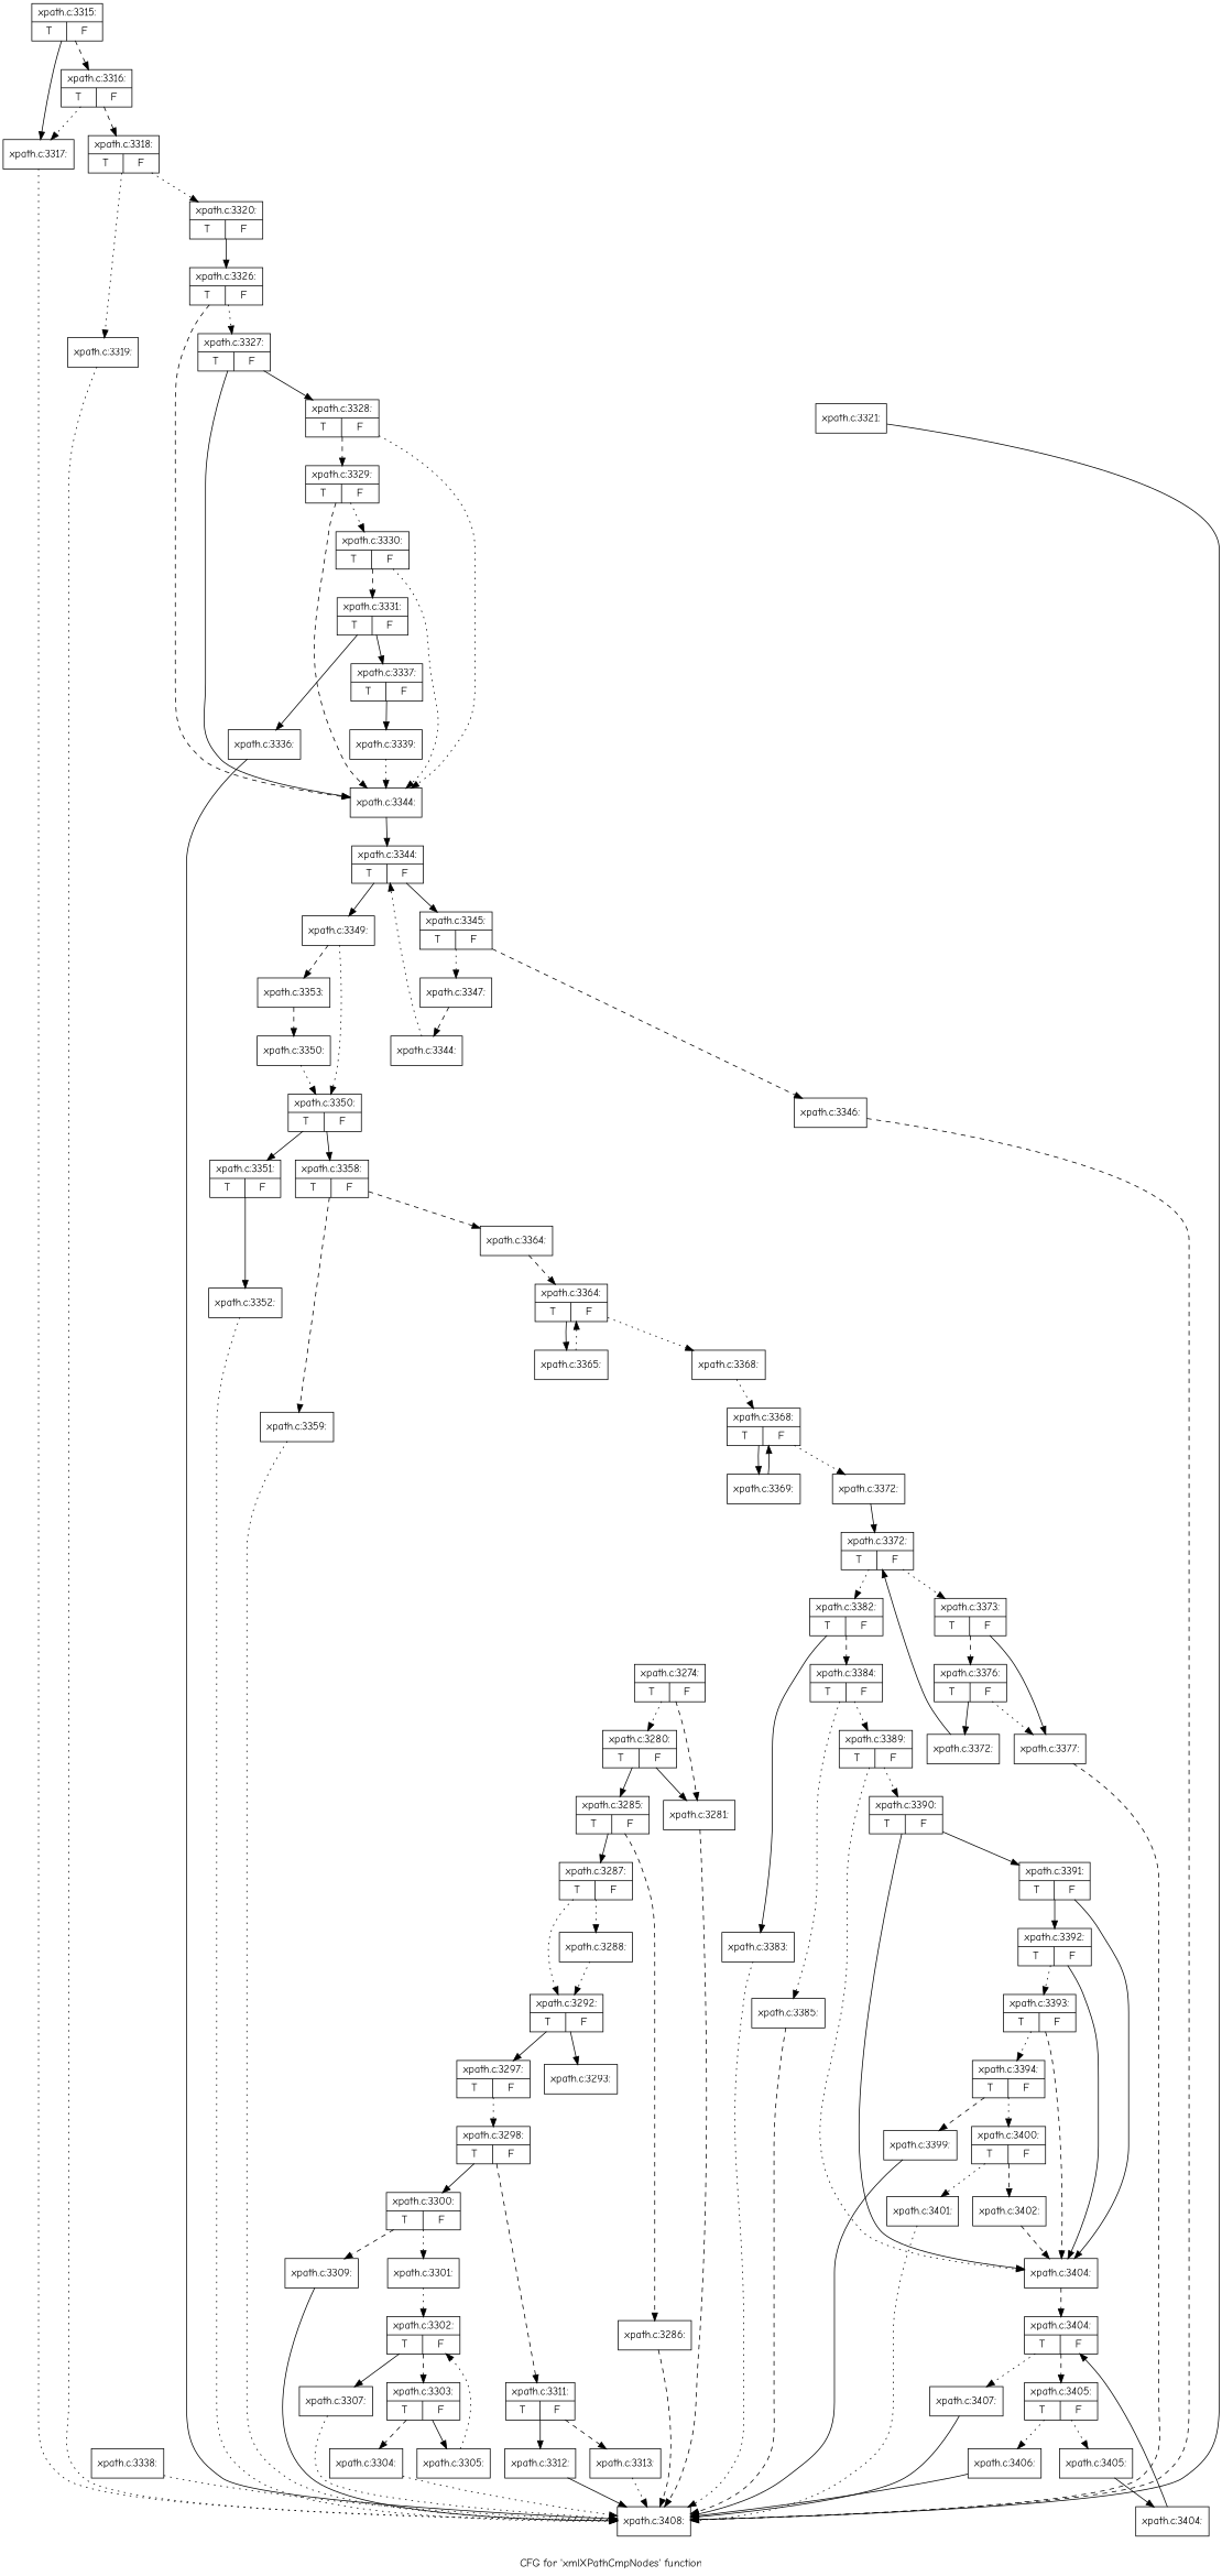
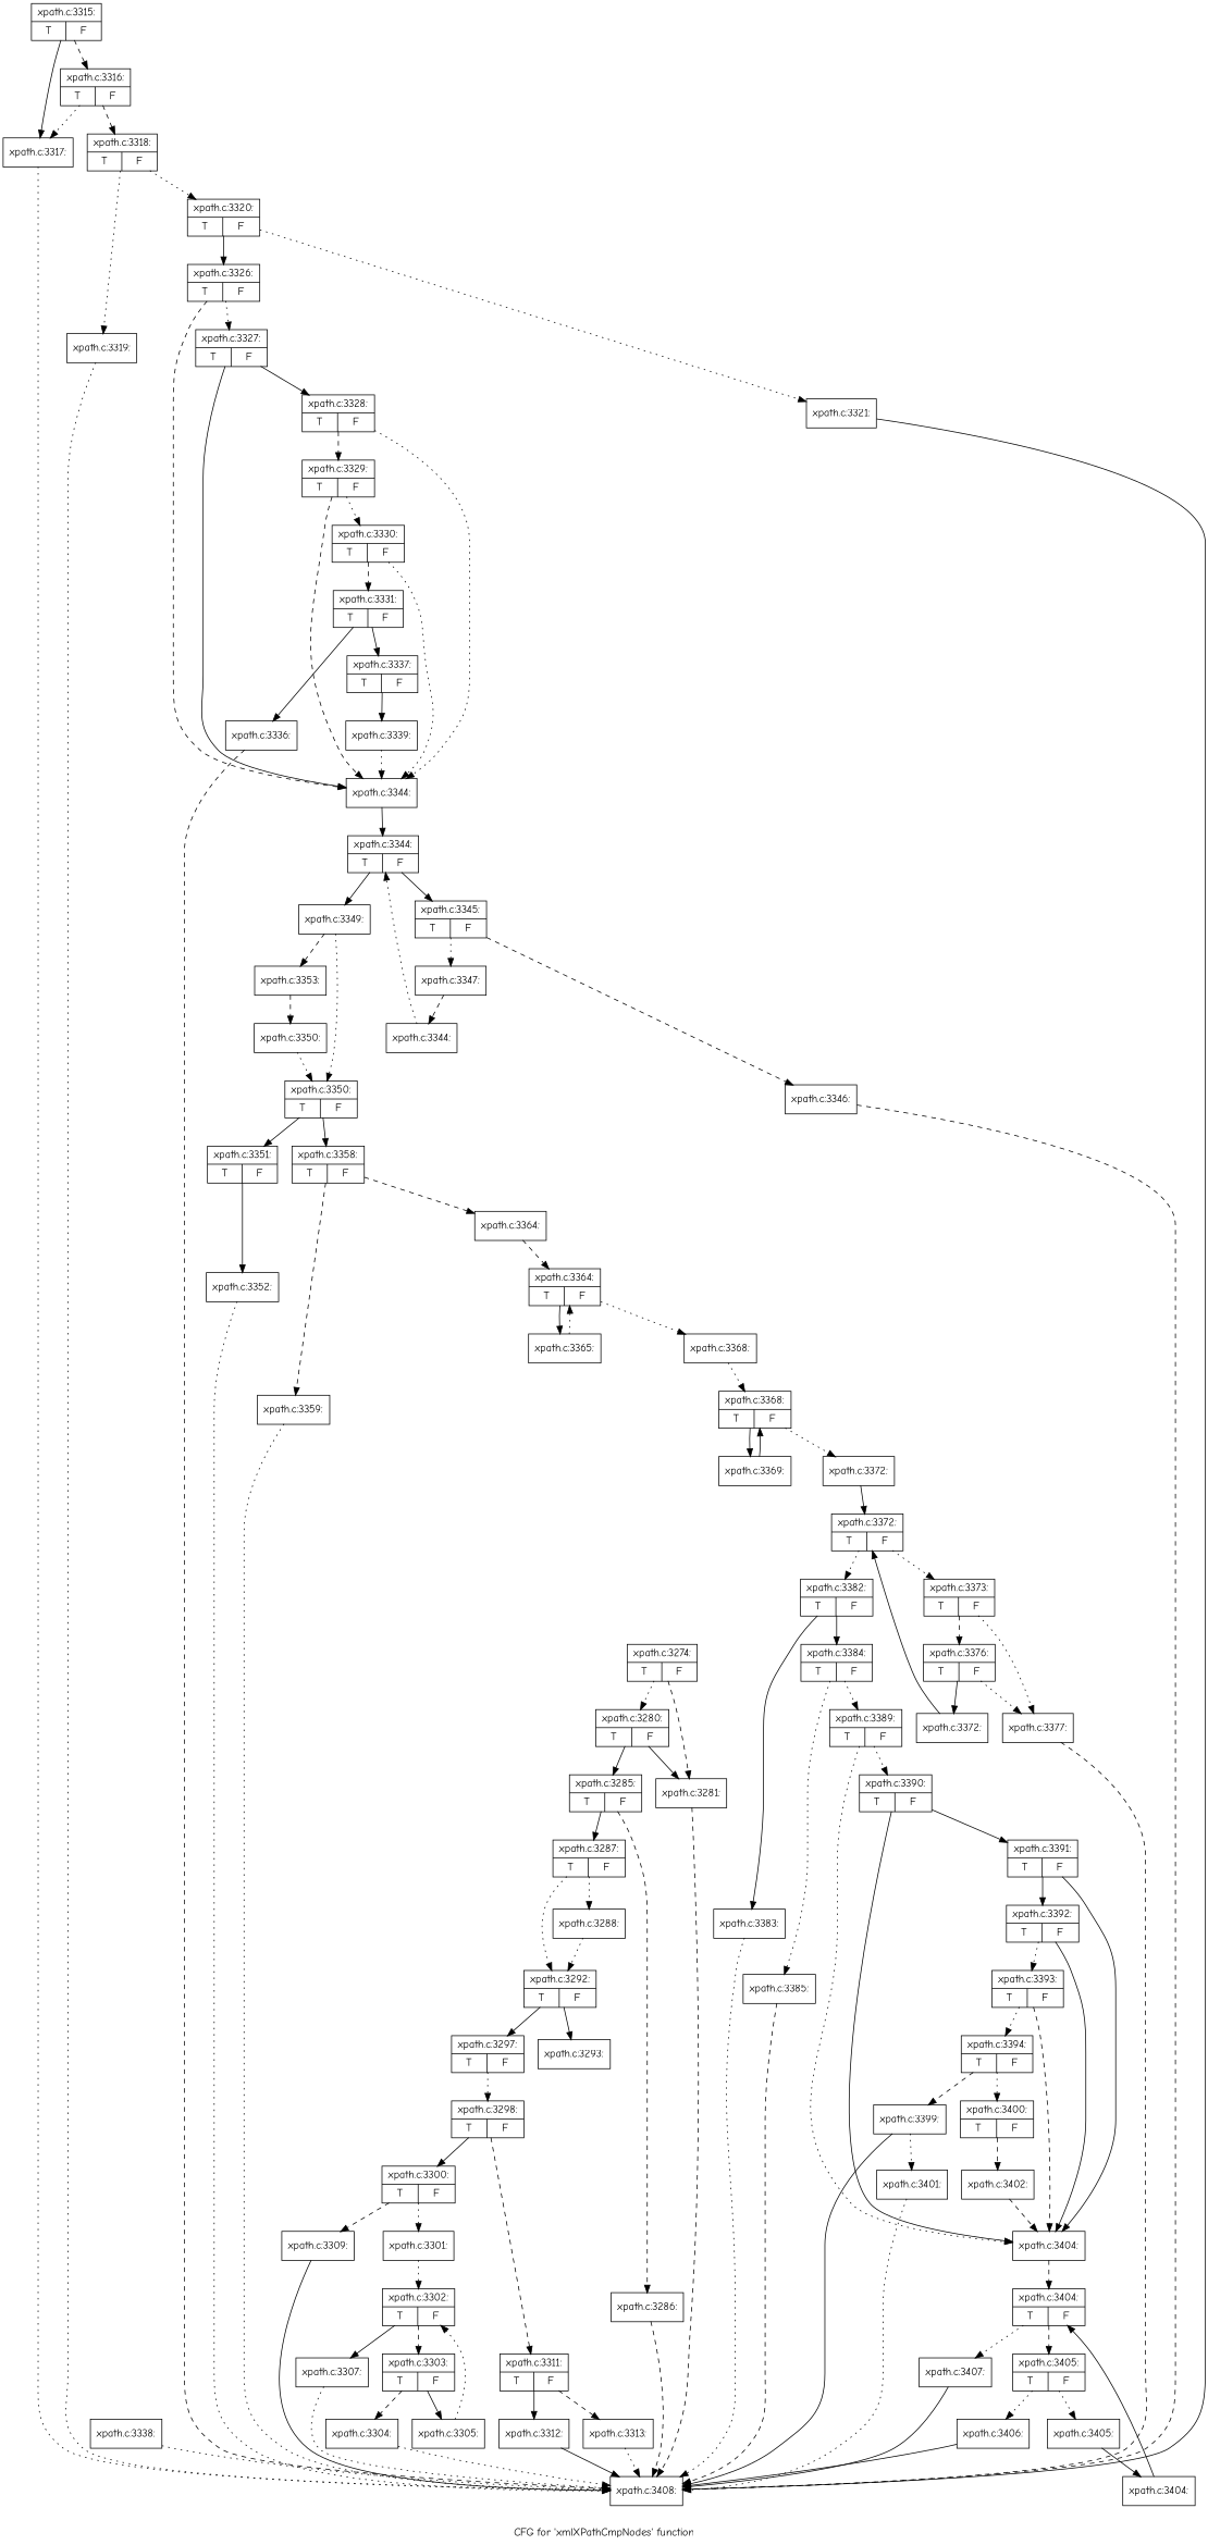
  digraph {
    fontname="Comic Neue"
    label="CFG for 'xmlXPathCmpNodes' function"
    node [fontname="Comic Neue" shape=record]
    edge [fontname="Comic Neue" style=dotted]
    n1 [label="{xpath.c:3274:|{<s0>T|<s1>F}}"]
    n2 [label="{xpath.c:3281:}"]
    n3 [label="{xpath.c:3280:|{<s0>T|<s1>F}}"]
    n4 [label="{xpath.c:3408:}"]
    n5 [label="{xpath.c:3285:|{<s0>T|<s1>F}}"]
    n6 [label="{xpath.c:3286:}"]
    n7 [label="{xpath.c:3287:|{<s0>T|<s1>F}}"]
    n8 [label="{xpath.c:3288:}"]
    n9 [label="{xpath.c:3292:|{<s0>T|<s1>F}}"]
    n10 [label="{xpath.c:3293:}"]
    n11 [label="{xpath.c:3297:|{<s0>T|<s1>F}}"]
    n12 [label="{xpath.c:3298:|{<s0>T|<s1>F}}"]
    n13 [label="{xpath.c:3300:|{<s0>T|<s1>F}}"]
    n14 [label="{xpath.c:3311:|{<s0>T|<s1>F}}"]
    n15 [label="{xpath.c:3315:|{<s0>T|<s1>F}}"]
    n16 [label="{xpath.c:3317:}"]
    n17 [label="{xpath.c:3316:|{<s0>T|<s1>F}}"]
    n18 [label="{xpath.c:3301:}"]
    n19 [label="{xpath.c:3309:}"]
    n20 [label="{xpath.c:3312:}"]
    n21 [label="{xpath.c:3313:}"]
    n22 [label="{xpath.c:3318:|{<s0>T|<s1>F}}"]
    n23 [label="{xpath.c:3302:|{<s0>T|<s1>F}}"]
    n24 [label="{xpath.c:3303:|{<s0>T|<s1>F}}"]
    n25 [label="{xpath.c:3307:}"]
    n26 [label="{xpath.c:3304:}"]
    n27 [label="{xpath.c:3305:}"]
    n28 [label="{xpath.c:3319:}"]
    n29 [label="{xpath.c:3320:|{<s0>T|<s1>F}}"]
    n30 [label="{xpath.c:3321:}"]
    n31 [label="{xpath.c:3326:|{<s0>T|<s1>F}}"]
    n32 [label="{xpath.c:3327:|{<s0>T|<s1>F}}"]
    n33 [label="{xpath.c:3344:}"]
    n34 [label="{xpath.c:3328:|{<s0>T|<s1>F}}"]
    n35 [label="{xpath.c:3344:|{<s0>T|<s1>F}}"]
    n36 [label="{xpath.c:3329:|{<s0>T|<s1>F}}"]
    n37 [label="{xpath.c:3345:|{<s0>T|<s1>F}}"]
    n38 [label="{xpath.c:3349:}"]
    n39 [label="{xpath.c:3330:|{<s0>T|<s1>F}}"]
    n40 [label="{xpath.c:3331:|{<s0>T|<s1>F}}"]
    n41 [label="{xpath.c:3336:}"]
    n42 [label="{xpath.c:3337:|{<s0>T|<s1>F}}"]
    n43 [label="{xpath.c:3339:}"]
    n44 [label="{xpath.c:3338:}"]
    n45 [label="{xpath.c:3346:}"]
    n46 [label="{xpath.c:3347:}"]
    n47 [label="{xpath.c:3350:|{<s0>T|<s1>F}}"]
    n48 [label="{xpath.c:3353:}"]
    n49 [label="{xpath.c:3344:}"]
    n50 [label="{xpath.c:3351:|{<s0>T|<s1>F}}"]
    n51 [label="{xpath.c:3358:|{<s0>T|<s1>F}}"]
    n52 [label="{xpath.c:3352:}"]
    n53 [label="{xpath.c:3359:}"]
    n54 [label="{xpath.c:3364:}"]
    n55 [label="{xpath.c:3350:}"]
    n56 [label="{xpath.c:3364:|{<s0>T|<s1>F}}"]
    n57 [label="{xpath.c:3365:}"]
    n58 [label="{xpath.c:3368:}"]
    n59 [label="{xpath.c:3368:|{<s0>T|<s1>F}}"]
    n60 [label="{xpath.c:3369:}"]
    n61 [label="{xpath.c:3372:}"]
    n62 [label="{xpath.c:3372:|{<s0>T|<s1>F}}"]
    n63 [label="{xpath.c:3373:|{<s0>T|<s1>F}}"]
    n64 [label="{xpath.c:3382:|{<s0>T|<s1>F}}"]
    n65 [label="{xpath.c:3377:}"]
    n66 [label="{xpath.c:3376:|{<s0>T|<s1>F}}"]
    n67 [label="{xpath.c:3383:}"]
    n68 [label="{xpath.c:3384:|{<s0>T|<s1>F}}"]
    n69 [label="{xpath.c:3372:}"]
    n70 [label="{xpath.c:3385:}"]
    n71 [label="{xpath.c:3389:|{<s0>T|<s1>F}}"]
    n72 [label="{xpath.c:3390:|{<s0>T|<s1>F}}"]
    n73 [label="{xpath.c:3404:}"]
    n74 [label="{xpath.c:3391:|{<s0>T|<s1>F}}"]
    n75 [label="{xpath.c:3404:|{<s0>T|<s1>F}}"]
    n76 [label="{xpath.c:3392:|{<s0>T|<s1>F}}"]
    n77 [label="{xpath.c:3405:|{<s0>T|<s1>F}}"]
    n78 [label="{xpath.c:3407:}"]
    n79 [label="{xpath.c:3393:|{<s0>T|<s1>F}}"]
    n80 [label="{xpath.c:3394:|{<s0>T|<s1>F}}"]
    n81 [label="{xpath.c:3399:}"]
    n82 [label="{xpath.c:3400:|{<s0>T|<s1>F}}"]
    n83 [label="{xpath.c:3401:}"]
    n84 [label="{xpath.c:3402:}"]
    n85 [label="{xpath.c:3406:}"]
    n86 [label="{xpath.c:3405:}"]
    n87 [label="{xpath.c:3404:}"]
    n1 -> n2 [style=dashed]
    n1 -> n3
    n2 -> n4 [style=dashed]
    n3 -> n2 [style=solid]
    n3 -> n5 [style=solid]
    n5 -> n6 [style=dashed]
    n5 -> n7 [style=solid]
    n6 -> n4 [style=dashed]
    n7 -> n8
    n7 -> n9
    n8 -> n9
    n9 -> n10 [style=solid]
    n9 -> n11 [style=solid]
    n11 -> n12
    n12 -> n13 [style=solid]
    n12 -> n14 [style=dashed]
    n13 -> n18
    n13 -> n19 [style=dashed]
    n14 -> n20 [style=solid]
    n14 -> n21 [style=dashed]
    n15 -> n16 [style=solid]
    n15 -> n17 [style=dashed]
    n16 -> n4
    n17 -> n16
    n17 -> n22 [style=dashed]
    n18 -> n23
    n19 -> n4 [style=solid]
    n20 -> n4 [style=solid]
    n21 -> n4
    n22 -> n28
    n22 -> n29
    n23 -> n24 [style=dashed]
    n23 -> n25 [style=solid]
    n24 -> n26 [style=dashed]
    n24 -> n27 [style=solid]
    n25 -> n4
    n26 -> n4
    n27 -> n23
    n28 -> n4
+   n29 -> n30
    n29 -> n31 [style=solid]
    n30 -> n4 [style=solid]
    n31 -> n32
    n31 -> n33 [style=dashed]
    n32 -> n33 [style=solid]
    n32 -> n34 [style=solid]
    n33 -> n35 [style=solid]
    n34 -> n33
    n34 -> n36 [style=dashed]
    n35 -> n37 [style=solid]
    n35 -> n38 [style=solid]
    n36 -> n33 [style=dashed]
    n36 -> n39
    n37 -> n45 [style=dashed]
    n37 -> n46
    n38 -> n47
    n38 -> n48 [style=dashed]
    n39 -> n33
    n39 -> n40 [style=dashed]
    n40 -> n41 [style=solid]
    n40 -> n42 [style=solid]
-   n41 -> n4 [style=solid]
+   n41 -> n4 [style=dashed]
    n42 -> n43 [style=solid]
    n43 -> n33
    n44 -> n4
    n45 -> n4 [style=dashed]
    n46 -> n49 [style=dashed]
    n47 -> n50 [style=solid]
    n47 -> n51 [style=solid]
    n48 -> n55 [style=dashed]
    n49 -> n35
    n50 -> n52 [style=solid]
    n51 -> n53 [style=dashed]
    n51 -> n54 [style=dashed]
    n52 -> n4
    n53 -> n4
    n54 -> n56 [style=dashed]
    n55 -> n47
    n56 -> n57 [style=solid]
    n56 -> n58
    n57 -> n56
    n58 -> n59
    n59 -> n60 [style=solid]
    n59 -> n61
    n60 -> n59 [style=solid]
    n61 -> n62 [style=solid]
    n62 -> n63
    n62 -> n64
-   n63 -> n65 [style=solid]
+   n63 -> n65
    n63 -> n66 [style=dashed]
    n64 -> n67 [style=solid]
-   n64 -> n68 [style=dashed]
+   n64 -> n68 [style=solid]
    n65 -> n4 [style=dashed]
    n66 -> n65
    n66 -> n69 [style=solid]
    n67 -> n4
    n68 -> n70
    n68 -> n71
    n69 -> n62 [style=solid]
    n70 -> n4 [style=dashed]
    n71 -> n72
    n71 -> n73
    n72 -> n73 [style=solid]
    n72 -> n74 [style=solid]
    n73 -> n75 [style=dashed]
    n74 -> n73 [style=solid]
    n74 -> n76 [style=solid]
    n75 -> n77 [style=dashed]
    n75 -> n78
    n76 -> n73 [style=solid]
    n76 -> n79
    n77 -> n85
    n77 -> n86
    n78 -> n4 [style=solid]
    n79 -> n73 [style=dashed]
    n79 -> n80
    n80 -> n81 [style=dashed]
    n80 -> n82
    n81 -> n4 [style=solid]
-   n82 -> n83
+   n81 -> n83
    n82 -> n84 [style=dashed]
    n83 -> n4
    n84 -> n73 [style=dashed]
    n85 -> n4 [style=solid]
    n86 -> n87 [style=solid]
    n87 -> n75 [style=solid]
  }
